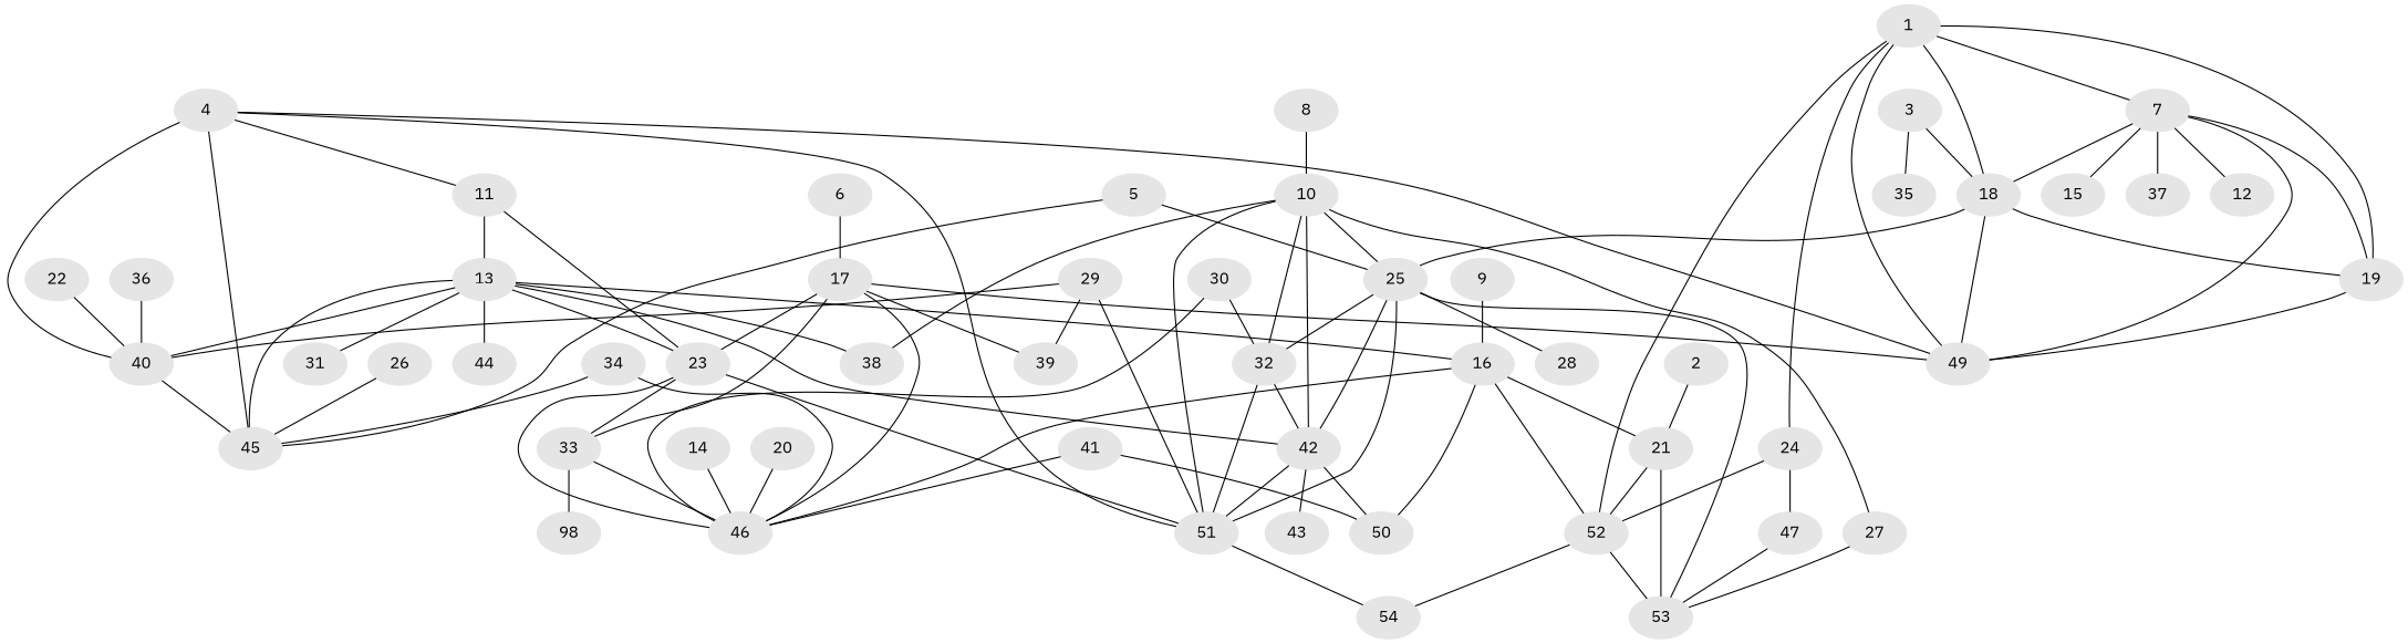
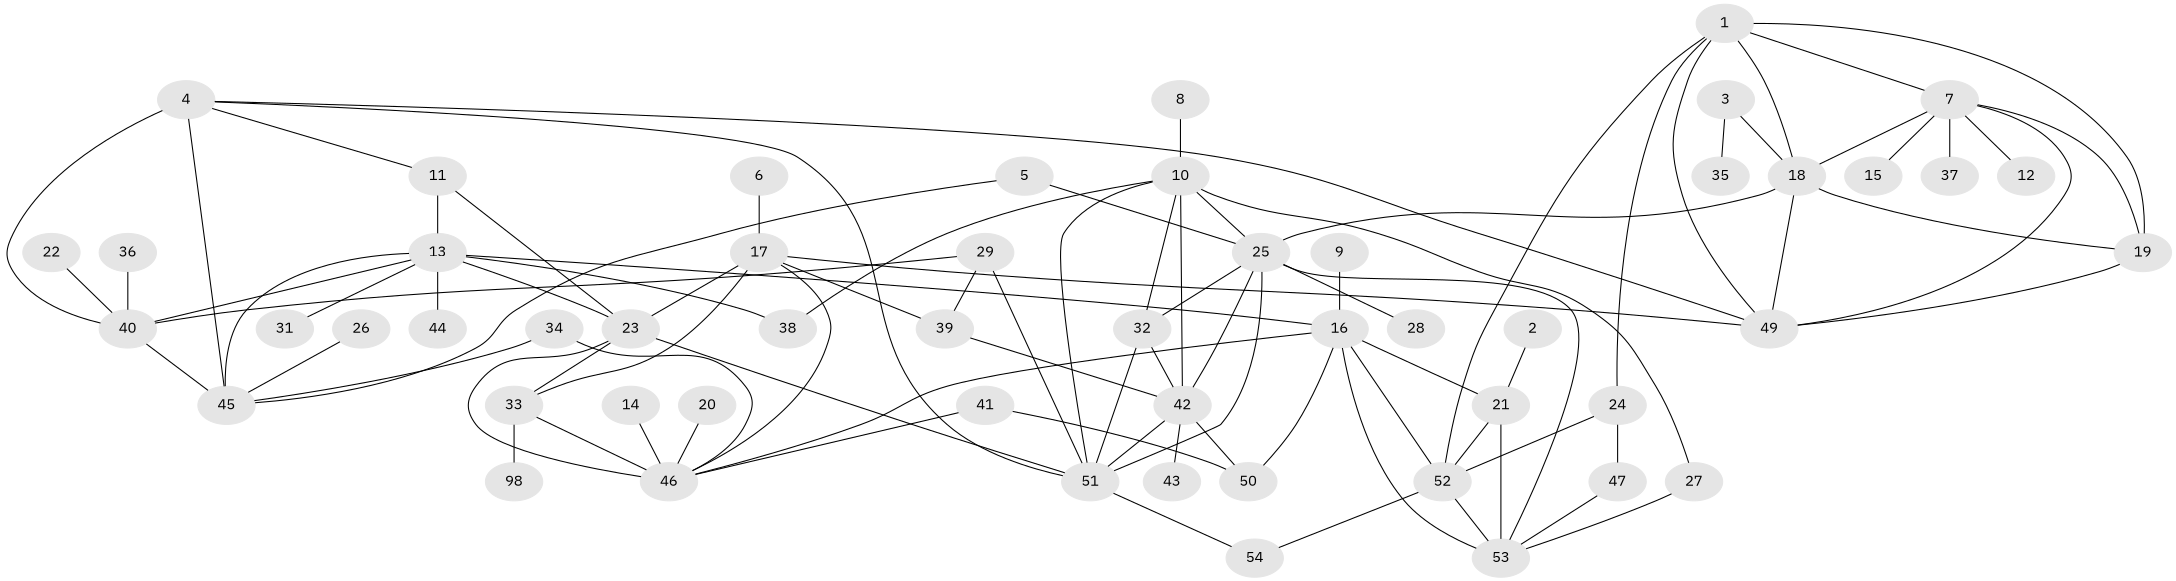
  graph {
    fontname="IBM Plex Sans"
    node [color=gray90 fontname="IBM Plex Sans" style=filled]
    edge [fontname="IBM Plex Sans" weight=1.0]
    1
    7
    18
    19
    24
    49
    52
    12
    15
    37
    25
    47
    53
    54
    2
    21
    3
    35
    4
    11
    40
    45
    51
    13
    23
    16
    38
    42
    31
    44
    5
    32
    28
    6
    17
    46
    33
    39
    8
    10
    27
    9
    50
    43
    14
    n46 [label=98]
    20
    22
    26
    29
-   30
    34
    36
    41
    1 -- 7
    1 -- 18
    1 -- 19
    1 -- 24
    1 -- 49
    1 -- 52
    7 -- 18
    7 -- 19
    7 -- 49
    7 -- 12
    7 -- 15
    7 -- 37
    18 -- 19
    18 -- 49
    18 -- 25
    19 -- 49
    24 -- 52
    24 -- 47
    52 -- 53
    52 -- 54
    25 -- 53
    25 -- 51
    25 -- 42
    25 -- 32
    25 -- 28
    47 -- 53
    2 -- 21
    21 -- 52
    21 -- 53
    3 -- 18
    3 -- 35
    4 -- 49
    4 -- 11
    4 -- 40 [weight=2.0]
    4 -- 45 [weight=2.0]
    4 -- 51
    11 -- 13 [weight=2.0]
    11 -- 23
    40 -- 45
    51 -- 54
    13 -- 40
    13 -- 45
    13 -- 23
    13 -- 16
    13 -- 38
-   13 -- 42
+   39 -- 42
    13 -- 31
    13 -- 44
    23 -- 51
    23 -- 46 [weight=2.0]
    23 -- 33 [weight=2.0]
    16 -- 52 [weight=2.0]
+   16 -- 53 [weight=2.0]
    16 -- 21 [weight=2.0]
    16 -- 46
    16 -- 50
    42 -- 51
    42 -- 50
    42 -- 43
    5 -- 25
    5 -- 45
    32 -- 51
    32 -- 42
    6 -- 17
    17 -- 49
    17 -- 23 [weight=2.0]
    17 -- 46
    17 -- 33
    17 -- 39
    33 -- 46
    33 -- n46
    8 -- 10
    10 -- 25
    10 -- 51
    10 -- 38
    10 -- 42
    10 -- 32
    10 -- 27
    27 -- 53
    9 -- 16
    14 -- 46
    20 -- 46
    22 -- 40
    26 -- 45
    29 -- 40
    29 -- 51
    29 -- 39
-   30 -- 32
-   30 -- 46
    34 -- 45
    34 -- 46
    36 -- 40
    41 -- 46
    41 -- 50
  }
